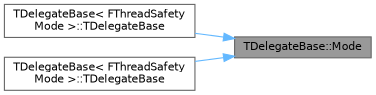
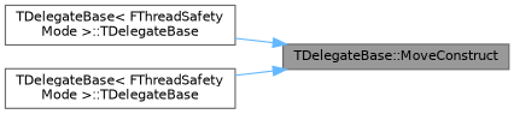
  digraph {
    rankdir=RL
    node [color=grey40 fillcolor=white fontname=Helvetica fontsize=10 shape=box style=filled]
    edge [color=steelblue1 dir=back fontname=Helvetica fontsize=10 labelfontname=Helvetica labelfontsize=10 style=solid]
-   n1 [color=gray40 fillcolor=grey60 fontcolor=black height=0.2 label="TDelegateBase::Mode" width=0.4]
+   n1 [color=gray40 fillcolor=grey60 fontcolor=black height=0.2 label="TDelegateBase::MoveConstruct" width=0.4]
    n2 [height=0.2 label="TDelegateBase\< FThreadSafety\lMode \>::TDelegateBase" width=0.4]
    n3 [height=0.2 label="TDelegateBase\< FThreadSafety\lMode \>::TDelegateBase" width=0.4]
    n1 -> n2
    n1 -> n3
  }
